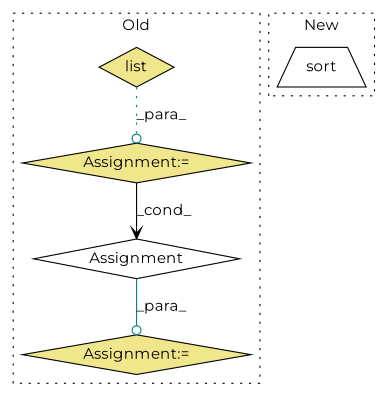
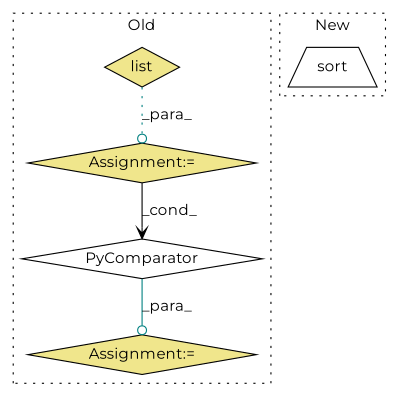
  digraph {
    fontname=Montserrat
    node [a=32 l=27 s=652 shape=diamond style=filled fillcolor=khaki fontname=Montserrat]
    edge [color=teal style=solid arrowhead=odot fontname=Montserrat]
    n1 [l="5,1" label=list s="510,526"]
    n2 [a=7 label="Assignment:="]
-   n3 [a=113 label=Assignment fillcolor=white]
+   n3 [a=113 label=PyComparator fillcolor=white]
    n4 [a=7 l=12 label="Assignment:=" s=543]
    n5 [l=6 label=sort s=531 shape=trapezium fillcolor=white]
    subgraph cluster_1 {
      label=Old
      style=dotted
      n1
      n2
      n3
      n4
    }
    subgraph cluster_2 {
      label=New
      style=dotted
      n5
    }
    n1 -> n2 [label=_para_ style=dotted]
    n2 -> n3 [label=_cond_ color=black arrowhead=vee]
    n3 -> n4 [label=_para_]
  }
